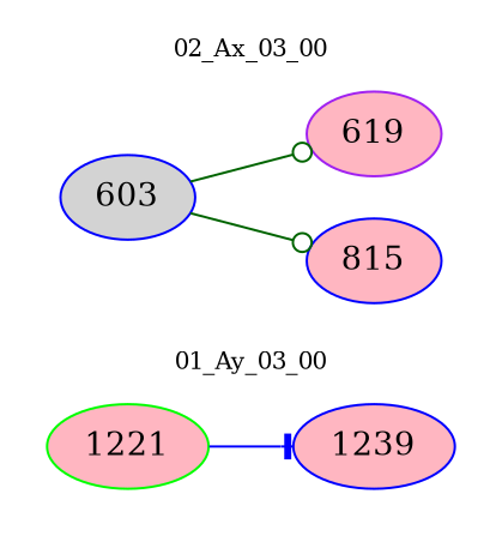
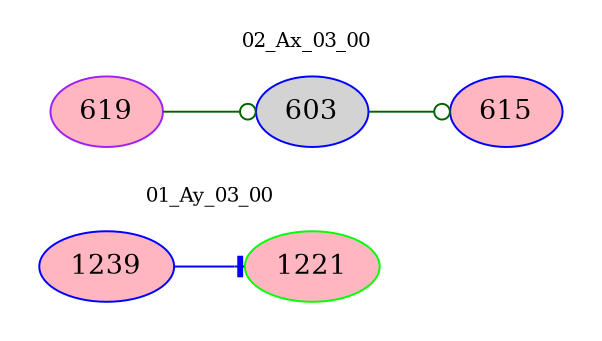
  digraph {
    rankdir=LR
    node [color=blue fillcolor=lightpink style=filled]
    edge [arrowhead=odot color=darkgreen]
    n1 [color=green label=1221]
    n2 [label=1239]
    n3 [fillcolor=lightgrey label=603]
-   n4 [label=815]
+   n4 [label=615]
    n5 [color=purple label=619]
    subgraph cluster_1 {
      color=white
      fontsize=10
      label="01_Ay_03_00"
      n1
      n2
    }
    subgraph cluster_2 {
      color=white
      fontsize=10
      label="02_Ax_03_00"
      n3
      n4
      n5
    }
-   n1 -> n2 [arrowhead=tee color=blue]
+   n2 -> n1 [arrowhead=tee color=blue]
    n3 -> n4
-   n3 -> n5
+   n5 -> n3
  }
